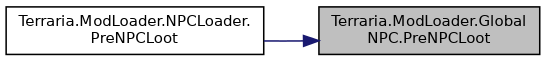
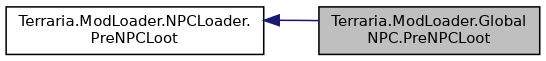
  digraph {
    rankdir=RL
    node [color=black fontname=Helvetica fontsize=10 shape=record style=filled]
    n1 [fillcolor=grey75 fontcolor=black height=0.2 label="Terraria.ModLoader.Global\lNPC.PreNPCLoot" width=0.4]
    n2 [fillcolor=white height=0.2 label="Terraria.ModLoader.NPCLoader.\lPreNPCLoot" width=0.4]
-   n1 -> n2 [color=midnightblue dir=back fontname=Helvetica fontsize=10 labelfontname=Helvetica labelfontsize=10 style=solid]
+   n2 -> n1 [color=midnightblue dir=back fontname=Helvetica fontsize=10 labelfontname=Helvetica labelfontsize=10 style=solid]
  }
